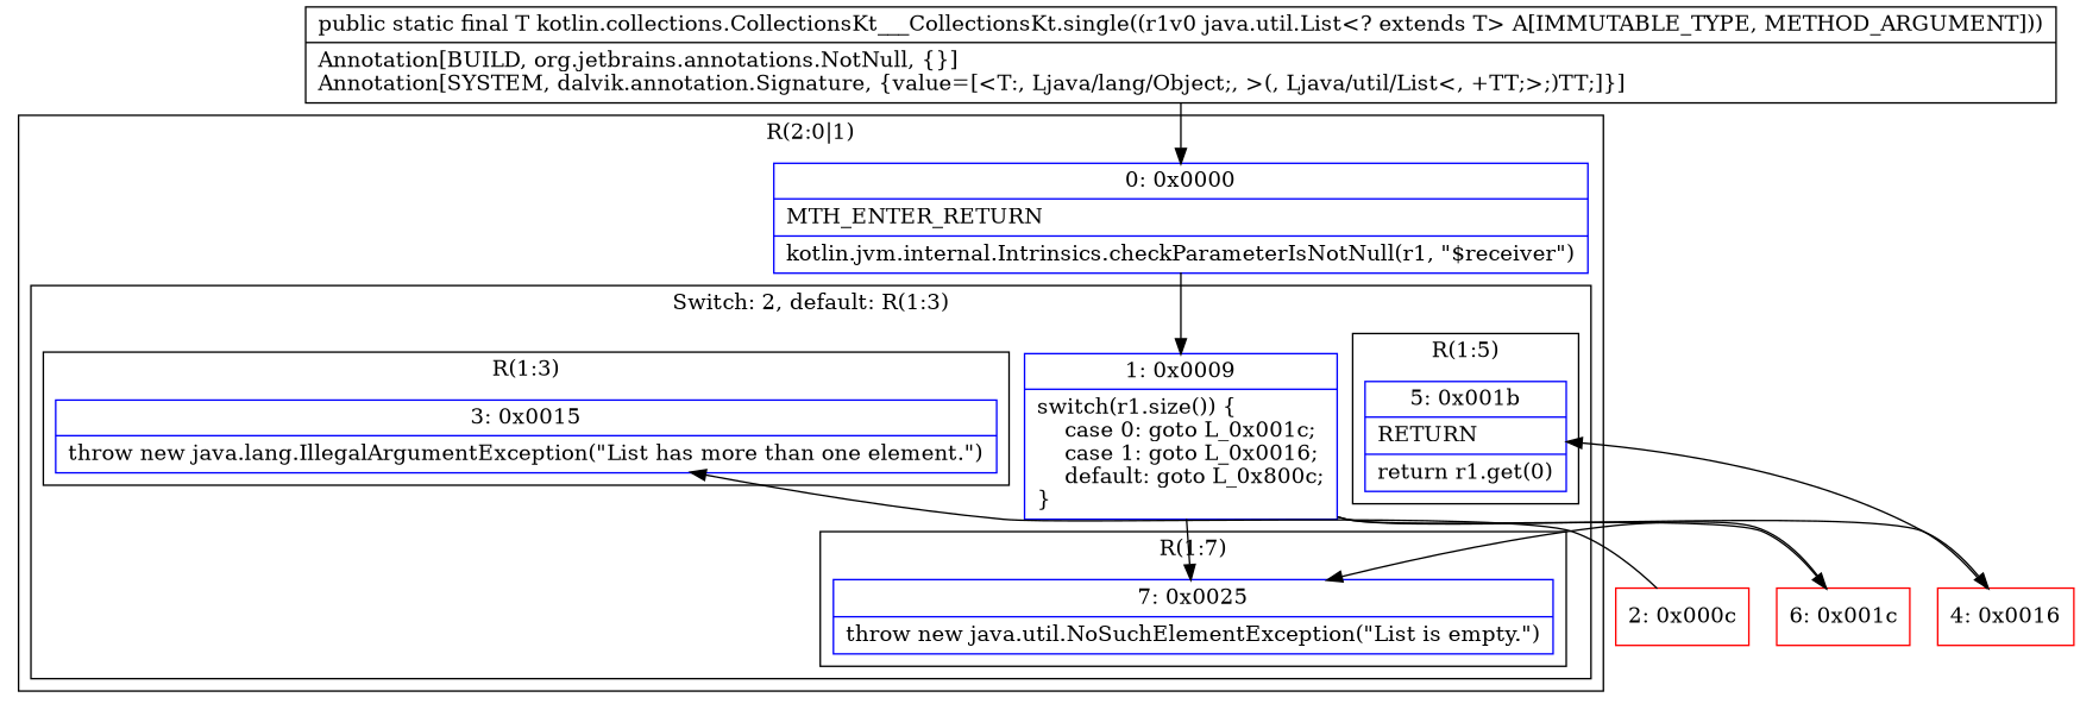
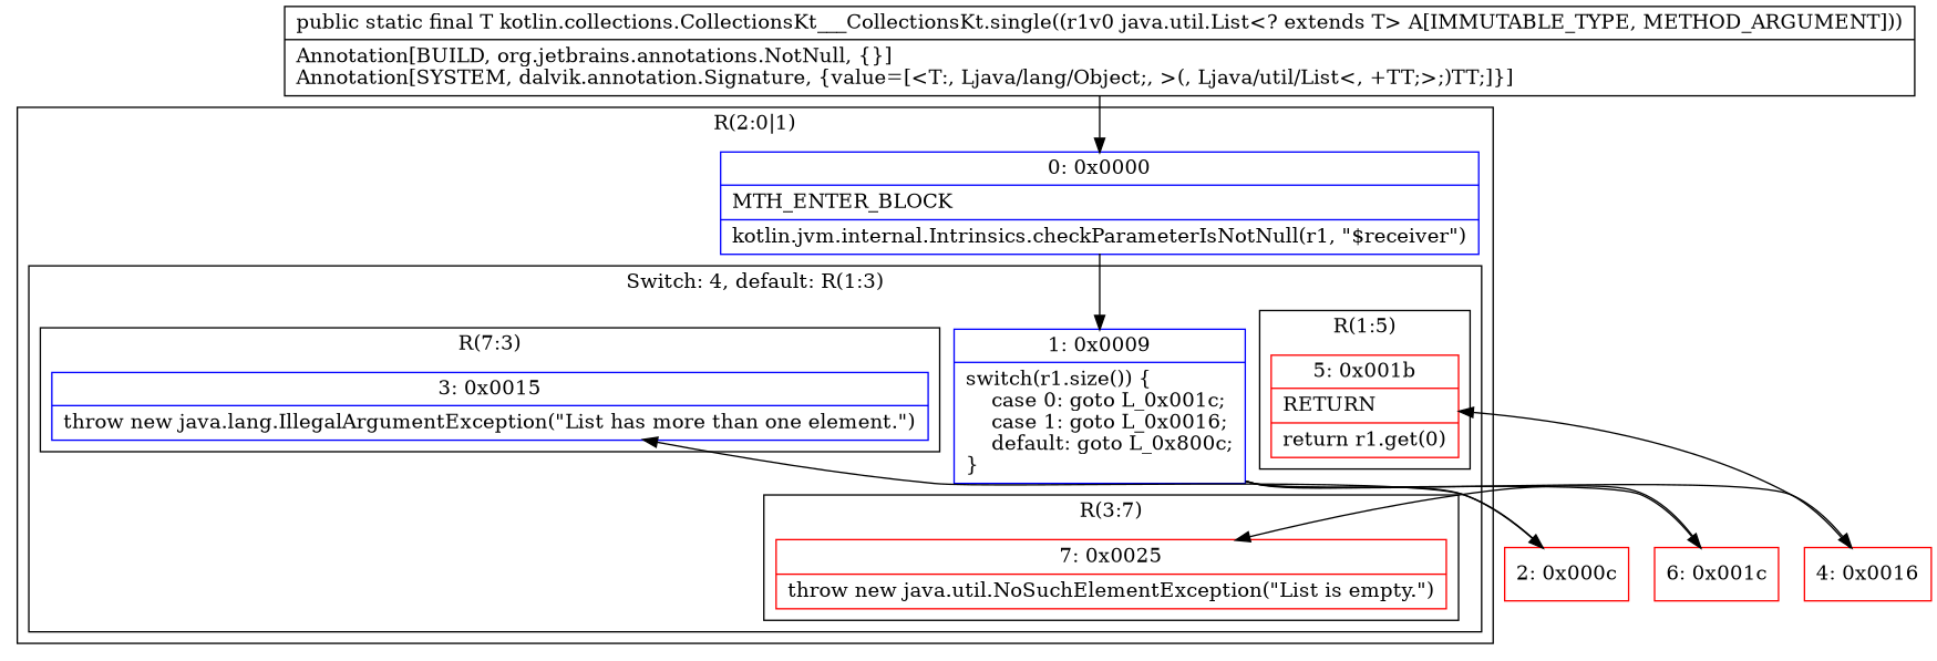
  digraph {
    node [color=blue shape=record]
-   n1 [label="{7\:\ 0x0025|throw new java.util.NoSuchElementException(\"List is empty.\")\l}"]
-   n2 [label="{5\:\ 0x001b|RETURN\l|return r1.get(0)\l}"]
+   n1 [color=red label="{7\:\ 0x0025|throw new java.util.NoSuchElementException(\"List is empty.\")\l}"]
+   n2 [color=red label="{5\:\ 0x001b|RETURN\l|return r1.get(0)\l}"]
    n3 [label="{3\:\ 0x0015|throw new java.lang.IllegalArgumentException(\"List has more than one element.\")\l}"]
    n4 [label="{1\:\ 0x0009|switch(r1.size()) \{\l    case 0: goto L_0x001c;\l    case 1: goto L_0x0016;\l    default: goto L_0x800c;\l\}\l}"]
-   n5 [label="{0\:\ 0x0000|MTH_ENTER_RETURN\l|kotlin.jvm.internal.Intrinsics.checkParameterIsNotNull(r1, \"$receiver\")\l}"]
+   n5 [label="{0\:\ 0x0000|MTH_ENTER_BLOCK\l|kotlin.jvm.internal.Intrinsics.checkParameterIsNotNull(r1, \"$receiver\")\l}"]
    n6 [color=red label="{2\:\ 0x000c}"]
    n7 [color=red label="{4\:\ 0x0016}"]
    n8 [color=red label="{6\:\ 0x001c}"]
    n9 [label="{public static final T kotlin.collections.CollectionsKt___CollectionsKt.single((r1v0 java.util.List\<? extends T\> A[IMMUTABLE_TYPE, METHOD_ARGUMENT]))  | Annotation[BUILD, org.jetbrains.annotations.NotNull, \{\}]\lAnnotation[SYSTEM, dalvik.annotation.Signature, \{value=[\<T:, Ljava\/lang\/Object;, \>(, Ljava\/util\/List\<, +TT;\>;)TT;]\}]\l}" color=""]
    subgraph cluster_1 {
      label="R(2:0|1)"
      n5
      subgraph cluster_2 {
-       label="Switch: 2, default: R(1:3)"
+       label="Switch: 4, default: R(1:3)"
        n4
        subgraph cluster_3 {
-         label="R(1:7)"
+         label="R(3:7)"
          n1
        }
        subgraph cluster_4 {
          label="R(1:5)"
          n2
        }
        subgraph cluster_5 {
-         label="R(1:3)"
+         label="R(7:3)"
          n3
        }
      }
    }
-   n4 -> n1
+   n4 -> n6
    n4 -> n7
    n4 -> n8
    n5 -> n4
    n6 -> n3
    n7 -> n2
    n8 -> n1
    n9 -> n5
  }
